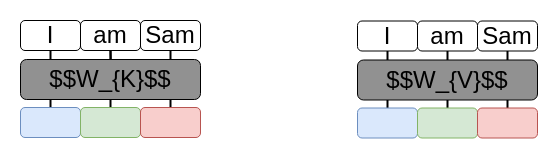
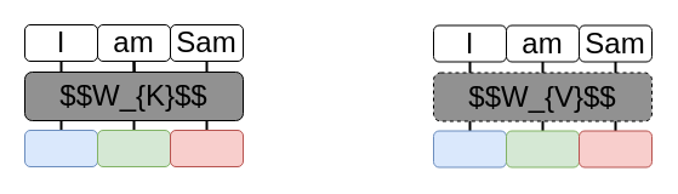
  <mxCell id="0" />
  <mxCell id="1" parent="0" />
  <mxCell id="2" style="edgeStyle=elbowEdgeStyle;rounded=0;orthogonalLoop=1;jettySize=auto;html=1;exitX=0.5;exitY=0;exitDx=0;exitDy=0;entryX=0.5;entryY=1;entryDx=0;entryDy=0;strokeWidth=2;fontSize=24;fontColor=#000000;endArrow=none;endFill=0;" edge="1" parent="1" source="21" target="17"><mxGeometry relative="1" as="geometry" /></mxCell>
  <mxCell id="3" style="edgeStyle=elbowEdgeStyle;rounded=0;orthogonalLoop=1;jettySize=auto;html=1;exitX=0.5;exitY=0;exitDx=0;exitDy=0;entryX=0.5;entryY=1;entryDx=0;entryDy=0;strokeWidth=2;fontSize=24;fontColor=#000000;endArrow=none;endFill=0;" edge="1" parent="1" source="22" target="18"><mxGeometry relative="1" as="geometry" /></mxCell>
  <mxCell id="4" style="edgeStyle=orthogonalEdgeStyle;rounded=0;orthogonalLoop=1;jettySize=auto;html=1;exitX=0.5;exitY=1;exitDx=0;exitDy=0;entryX=0.5;entryY=0;entryDx=0;entryDy=0;strokeWidth=2;fontSize=24;fontColor=#000000;endArrow=none;endFill=0;" edge="1" parent="1" source="5" target="12"><mxGeometry relative="1" as="geometry" /></mxCell>
  <mxCell id="5" value="&lt;font style=&quot;font-size: 24px;&quot;&gt;I&lt;/font&gt;" style="rounded=1;whiteSpace=wrap;html=1;strokeWidth=1;fontSize=18;" vertex="1" parent="1"><mxGeometry x="20" width="60" height="30" as="geometry" y="20" /></mxCell>
  <mxCell id="6" style="edgeStyle=orthogonalEdgeStyle;rounded=0;orthogonalLoop=1;jettySize=auto;html=1;exitX=0.5;exitY=1;exitDx=0;exitDy=0;entryX=0.5;entryY=0;entryDx=0;entryDy=0;strokeWidth=2;fontSize=24;fontColor=#000000;endArrow=none;endFill=0;startArrow=none;" edge="1" parent="1" source="7" target="13"><mxGeometry relative="1" as="geometry" /></mxCell>
  <mxCell id="7" value="&lt;font style=&quot;font-size: 24px;&quot;&gt;am&lt;/font&gt;" style="rounded=1;whiteSpace=wrap;html=1;strokeWidth=1;fontSize=18;" vertex="1" parent="1"><mxGeometry x="80" width="60" height="30" as="geometry" y="20" /></mxCell>
  <mxCell id="8" value="&lt;font style=&quot;font-size: 24px;&quot;&gt;Sam&lt;/font&gt;" style="rounded=1;whiteSpace=wrap;html=1;strokeWidth=1;fontSize=18;" vertex="1" parent="1"><mxGeometry x="140" width="60" height="30" as="geometry" y="20" /></mxCell>
  <mxCell id="9" style="edgeStyle=orthogonalEdgeStyle;rounded=0;orthogonalLoop=1;jettySize=auto;html=1;exitX=0.5;exitY=0;exitDx=0;exitDy=0;entryX=0.5;entryY=1;entryDx=0;entryDy=0;strokeWidth=2;fontSize=24;fontColor=#000000;endArrow=none;endFill=0;" edge="1" parent="1" source="14" target="8"><mxGeometry relative="1" as="geometry" /></mxCell>
  <mxCell id="10" value="" style="edgeStyle=orthogonalEdgeStyle;rounded=0;orthogonalLoop=1;jettySize=auto;html=1;exitX=0.5;exitY=1;exitDx=0;exitDy=0;entryX=0.5;entryY=0;entryDx=0;entryDy=0;strokeWidth=2;fontSize=24;fontColor=#000000;endArrow=none;endFill=0;" edge="1" parent="1" source="7"><mxGeometry relative="1" as="geometry"><mxPoint x="110" y="50" as="sourcePoint" /><mxPoint x="110.5" y="70" as="targetPoint" /></mxGeometry></mxCell>
  <mxCell id="11" value="$$W_{K}$$" style="rounded=1;whiteSpace=wrap;html=1;strokeWidth=1;fontSize=24;fontColor=#000000;fillColor=#919191;" vertex="1" parent="1"><mxGeometry x="20" y="59" width="180" height="40" as="geometry" /></mxCell>
  <mxCell id="12" value="" style="rounded=1;whiteSpace=wrap;html=1;strokeWidth=1;fontSize=18;fillColor=#dae8fc;strokeColor=#6c8ebf;" vertex="1" parent="1"><mxGeometry x="20" y="107" width="60" height="30" as="geometry" /></mxCell>
  <mxCell id="13" value="" style="rounded=1;whiteSpace=wrap;html=1;strokeWidth=1;fontSize=18;fillColor=#d5e8d4;strokeColor=#82b366;" vertex="1" parent="1"><mxGeometry x="80" y="107" width="60" height="30" as="geometry" /></mxCell>
  <mxCell id="14" value="" style="rounded=1;whiteSpace=wrap;html=1;strokeWidth=1;fontSize=18;fillColor=#f8cecc;strokeColor=#b85450;" vertex="1" parent="1"><mxGeometry x="140" y="107" width="60" height="30" as="geometry" /></mxCell>
  <mxCell id="15" style="edgeStyle=elbowEdgeStyle;rounded=0;orthogonalLoop=1;jettySize=auto;html=1;exitX=0.5;exitY=1;exitDx=0;exitDy=0;entryX=0.5;entryY=0;entryDx=0;entryDy=0;strokeWidth=2;fontSize=24;fontColor=#000000;endArrow=none;endFill=0;" edge="1" parent="1" source="16" target="20"><mxGeometry relative="1" as="geometry" /></mxCell>
  <mxCell id="16" value="&lt;font style=&quot;font-size: 24px;&quot;&gt;I&lt;/font&gt;" style="rounded=1;whiteSpace=wrap;html=1;strokeWidth=1;fontSize=18;" vertex="1" parent="1"><mxGeometry x="357" y="20.5" width="60" height="30" as="geometry" /></mxCell>
  <mxCell id="17" value="&lt;font style=&quot;font-size: 24px;&quot;&gt;am&lt;/font&gt;" style="rounded=1;whiteSpace=wrap;html=1;strokeWidth=1;fontSize=18;" vertex="1" parent="1"><mxGeometry x="417" y="20.5" width="60" height="30" as="geometry" /></mxCell>
  <mxCell id="18" value="&lt;font style=&quot;font-size: 24px;&quot;&gt;Sam&lt;/font&gt;" style="rounded=1;whiteSpace=wrap;html=1;strokeWidth=1;fontSize=18;" vertex="1" parent="1"><mxGeometry x="477" y="20.5" width="60" height="30" as="geometry" /></mxCell>
- <mxCell id="19" value="$$W_{V}$$" style="rounded=1;whiteSpace=wrap;html=1;strokeWidth=1;fontSize=24;fontColor=#000000;fillColor=#919191;" vertex="1" parent="1"><mxGeometry x="357" y="59.5" width="180" height="40" as="geometry" /></mxCell>
+ <mxCell id="19" value="$$W_{V}$$" style="rounded=1;whiteSpace=wrap;html=1;strokeWidth=1;fontSize=24;fontColor=#000000;fillColor=#919191;dashed=1;" vertex="1" parent="1"><mxGeometry x="357" y="59.5" width="180" height="40" as="geometry" /></mxCell>
  <mxCell id="20" value="" style="rounded=1;whiteSpace=wrap;html=1;strokeWidth=1;fontSize=18;fillColor=#dae8fc;strokeColor=#6c8ebf;" vertex="1" parent="1"><mxGeometry x="357" y="107.5" width="60" height="30" as="geometry" /></mxCell>
  <mxCell id="21" value="" style="rounded=1;whiteSpace=wrap;html=1;strokeWidth=1;fontSize=18;fillColor=#d5e8d4;strokeColor=#82b366;" vertex="1" parent="1"><mxGeometry x="417" y="107.5" width="60" height="30" as="geometry" /></mxCell>
  <mxCell id="22" value="" style="rounded=1;whiteSpace=wrap;html=1;strokeWidth=1;fontSize=18;fillColor=#f8cecc;strokeColor=#b85450;" vertex="1" parent="1"><mxGeometry x="477" y="107.5" width="60" height="30" as="geometry" /></mxCell>
